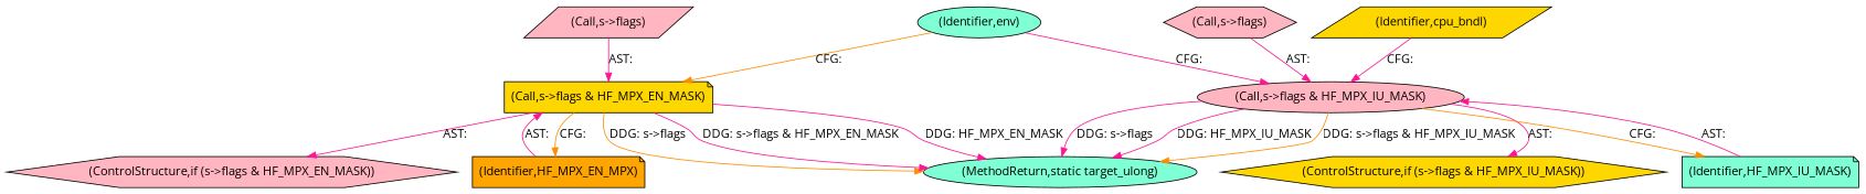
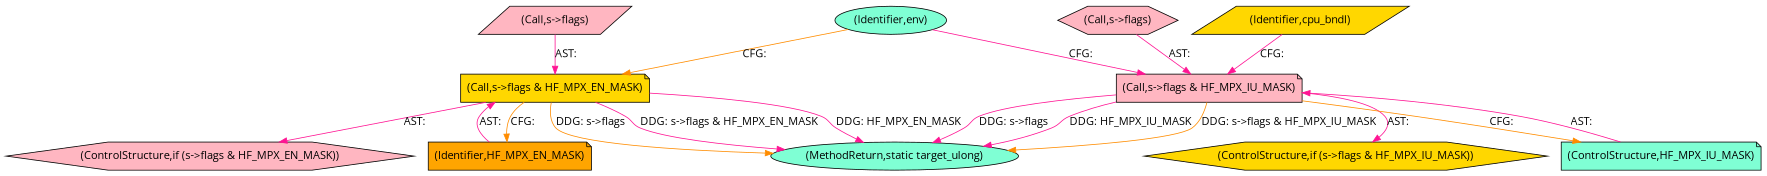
  digraph {
    fontname="Open Sans"
    node [fillcolor=lightpink fontname="Open Sans" shape=note style=filled]
    edge [color=deeppink fontname="Open Sans"]
    n1 [fillcolor=gold label="(Call,s->flags & HF_MPX_EN_MASK)"]
    n2 [fillcolor=aquamarine label="(MethodReturn,static target_ulong)" shape=ellipse]
-   n3 [fillcolor=orange label="(Identifier,HF_MPX_EN_MPX)"]
+   n3 [fillcolor=orange label="(Identifier,HF_MPX_EN_MASK)"]
    n4 [label="(ControlStructure,if (s->flags & HF_MPX_EN_MASK))" shape=hexagon]
-   n5 [label="(Call,s->flags & HF_MPX_IU_MASK)" shape=ellipse]
+   n5 [label="(Call,s->flags & HF_MPX_IU_MASK)"]
    n6 [fillcolor=gold label="(ControlStructure,if (s->flags & HF_MPX_IU_MASK))" shape=hexagon]
-   n7 [fillcolor=aquamarine label="(Identifier,HF_MPX_IU_MASK)"]
+   n7 [fillcolor=aquamarine label="(ControlStructure,HF_MPX_IU_MASK)"]
    n8 [fillcolor=gold label="(Identifier,cpu_bndl)" shape=parallelogram]
    n9 [label="(Call,s->flags)" shape=parallelogram]
    n10 [label="(Call,s->flags)" shape=hexagon]
    n11 [fillcolor=aquamarine label="(Identifier,env)" shape=ellipse]
    n1 -> n2 [label="DDG: HF_MPX_EN_MASK"]
    n1 -> n2 [color=darkorange label="DDG: s->flags"]
    n1 -> n2 [label="DDG: s->flags & HF_MPX_EN_MASK"]
    n1 -> n3 [color=darkorange label="CFG: "]
    n1 -> n4 [label="AST: "]
    n3 -> n1 [label="AST: "]
    n5 -> n2 [label="DDG: HF_MPX_IU_MASK"]
    n5 -> n2 [color=darkorange label="DDG: s->flags & HF_MPX_IU_MASK"]
    n5 -> n2 [label="DDG: s->flags"]
    n5 -> n6 [label="AST: "]
    n5 -> n7 [color=darkorange label="CFG: "]
    n7 -> n5 [label="AST: "]
    n8 -> n5 [label="CFG: "]
    n9 -> n1 [label="AST: "]
    n10 -> n5 [label="AST: "]
    n11 -> n1 [color=darkorange label="CFG: "]
    n11 -> n5 [label="CFG: "]
  }
